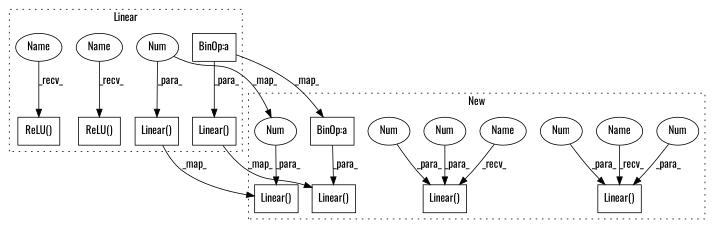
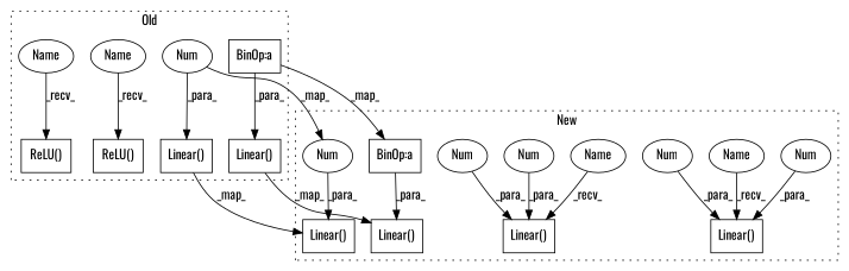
  digraph {
    fontname=Oswald
    node [a=75 l="10,1" s=3352 shape=box fontname=Oswald]
    edge [fontname=Oswald]
    n1 [l=21 label="ReLU()"]
    n2 [l=21 label="ReLU()" s=3283]
    n3 [label="Linear()" s="3388,3437"]
    n4 [a=76 l=3 label=Num s=3398 shape=ellipse]
    n5 [label="Linear()" s="3236,3268"]
    n6 [a=82 l=3 label="BinOp:a" s=3249]
    n7 [a=87 l=2 label=Name s=3283 shape=ellipse]
    n8 [a=87 l=2 label=Name shape=ellipse]
    n9 [label="Linear()" s="3555,3574"]
    n10 [a=76 l=4 label=Num s=3570 shape=ellipse]
    n11 [a=76 l=3 label=Num s=3565 shape=ellipse]
    n12 [label="Linear()" s="3661,3711"]
    n13 [a=76 l=4 label=Num s=3671 shape=ellipse]
    n14 [label="Linear()" s="3262,3294"]
    n15 [a=82 l=3 label="BinOp:a" s=3275]
    n16 [label="Linear()" s="3451,3469"]
    n17 [a=76 l=3 label=Num s=3461 shape=ellipse]
    n18 [a=76 l=3 label=Num s=3466 shape=ellipse]
    n19 [a=87 l=2 label=Name s=3555 shape=ellipse]
    n20 [a=87 l=2 label=Name s=3451 shape=ellipse]
    subgraph cluster_1 {
-     label=Linear
+     label=Old
      style=dotted
      n1
      n2
      n3
      n4
      n5
      n6
      n7
      n8
    }
    subgraph cluster_2 {
      label=New
      style=dotted
      n9
      n10
      n11
      n12
      n13
      n14
      n15
      n16
      n17
      n18
      n19
      n20
    }
    n3 -> n12 [label=_map_]
    n4 -> n3 [label=_para_]
    n4 -> n13 [label=_map_]
    n5 -> n14 [label=_map_]
    n6 -> n5 [label=_para_]
    n6 -> n15 [label=_map_]
    n7 -> n2 [label=_recv_]
    n8 -> n1 [label=_recv_]
    n10 -> n9 [label=_para_]
    n11 -> n9 [label=_para_]
    n13 -> n12 [label=_para_]
    n15 -> n14 [label=_para_]
    n17 -> n16 [label=_para_]
    n18 -> n16 [label=_para_]
    n19 -> n9 [label=_recv_]
    n20 -> n16 [label=_recv_]
  }
